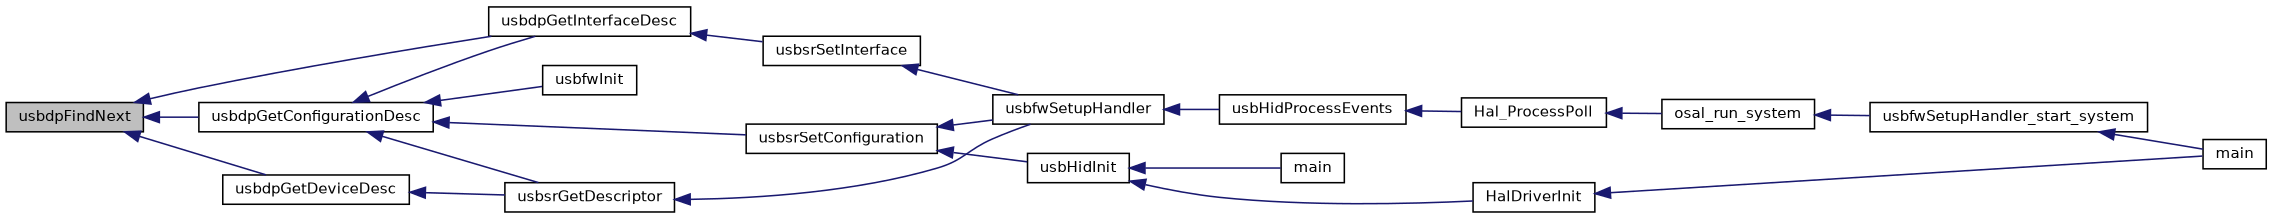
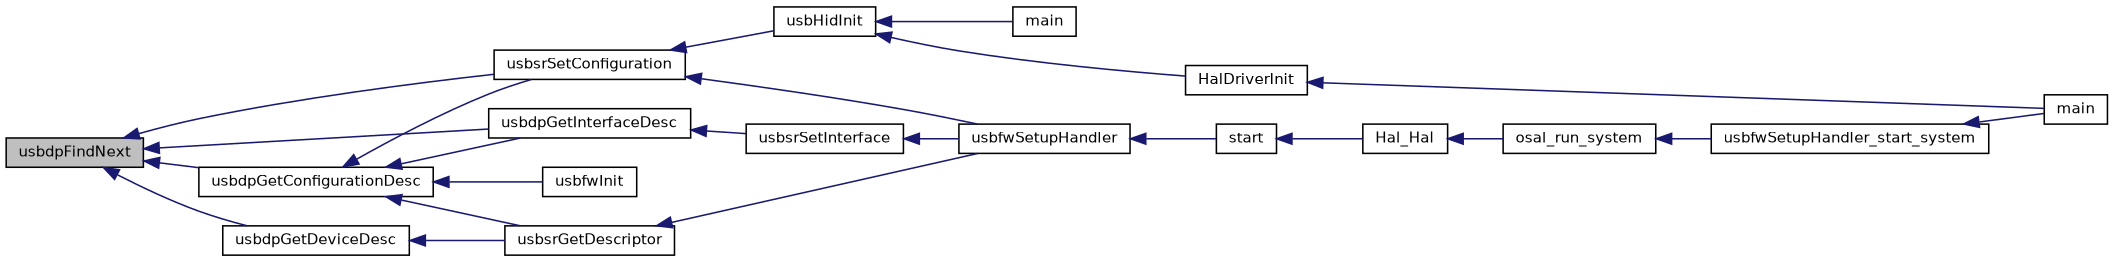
  digraph {
    rankdir=LR
    node [color=black fillcolor=white fontname=Helvetica fontsize=10 shape=record style=filled]
    edge [color=midnightblue dir=back fontname=Helvetica fontsize=10 labelfontname=Helvetica labelfontsize=10 style=solid]
    n1 [fillcolor=grey75 fontcolor=black height=0.2 label=usbdpFindNext width=0.4]
    n2 [height=0.2 label=usbdpGetDeviceDesc width=0.4]
    n3 [height=0.2 label=usbdpGetConfigurationDesc width=0.4]
    n4 [height=0.2 label=usbdpGetInterfaceDesc width=0.4]
    n5 [height=0.2 label=usbsrSetConfiguration width=0.4]
    n6 [height=0.2 label=usbsrGetDescriptor width=0.4]
    n7 [height=0.2 label=usbfwInit width=0.4]
    n8 [height=0.2 label=usbsrSetInterface width=0.4]
    n9 [height=0.2 label=usbfwSetupHandler width=0.4]
    n10 [height=0.2 label=usbHidInit width=0.4]
-   n11 [height=0.2 label=usbHidProcessEvents width=0.4]
-   n12 [height=0.2 label=Hal_ProcessPoll width=0.4]
+   n11 [height=0.2 label=start width=0.4]
+   n12 [height=0.2 label=Hal_Hal width=0.4]
    n13 [height=0.2 label=osal_run_system width=0.4]
    n14 [height=0.2 label=usbfwSetupHandler_start_system width=0.4]
    n15 [height=0.2 label=main width=0.4]
    n16 [height=0.2 label=HalDriverInit width=0.4]
    n17 [height=0.2 label=main width=0.4]
    n1 -> n2
    n1 -> n3
    n1 -> n4
+   n1 -> n5
    n2 -> n6
    n3 -> n4
    n3 -> n5
    n3 -> n6
    n3 -> n7
    n4 -> n8
    n5 -> n9
    n5 -> n10
    n6 -> n9
    n8 -> n9
    n9 -> n11
    n10 -> n16
    n10 -> n17
    n11 -> n12
    n12 -> n13
    n13 -> n14
    n14 -> n15
    n16 -> n15
  }
